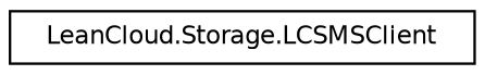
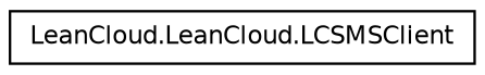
  digraph {
    rankdir=LR
-   n1 [color=black fillcolor=white fontname=Helvetica fontsize=10 height=0.2 label="LeanCloud.Storage.LCSMSClient" shape=record style=filled width=0.4]
+   n1 [color=black fillcolor=white fontname=Helvetica fontsize=10 height=0.2 label="LeanCloud.LeanCloud.LCSMSClient" shape=record style=filled width=0.4]
  }
